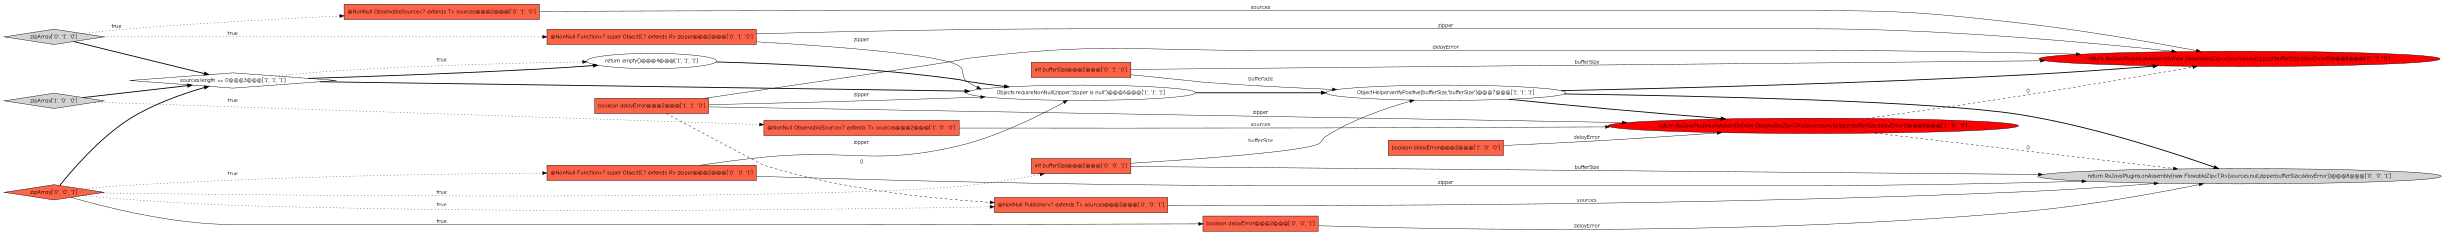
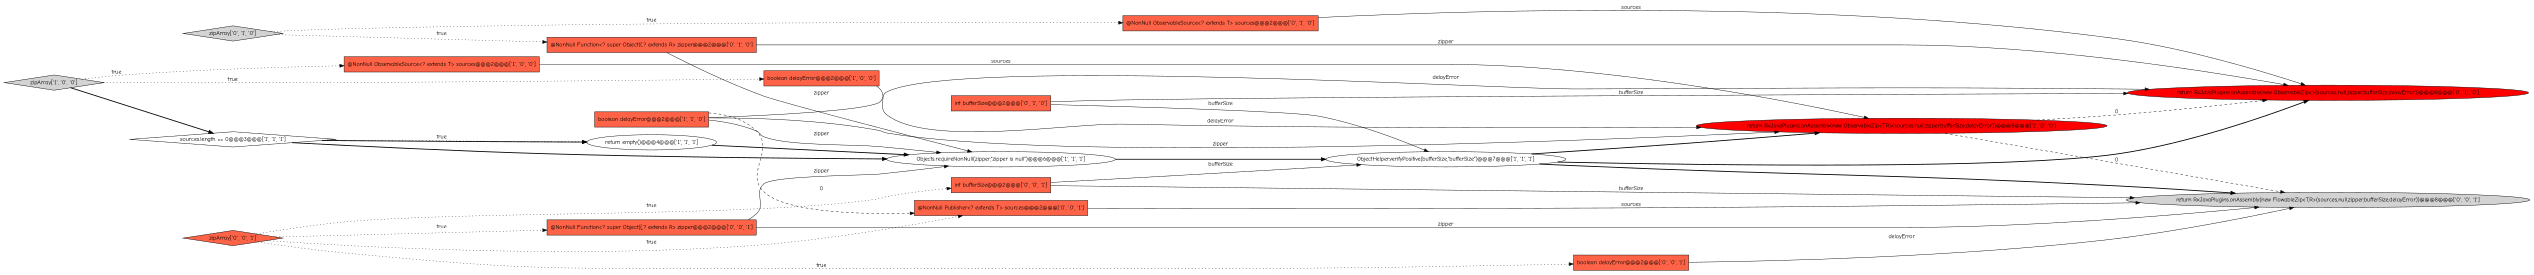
  digraph {
    fontname="Comic Neue"
    rankdir=LR
    node [fillcolor=tomato fontname="Comic Neue" shape=box style=filled]
    edge [fontname="Comic Neue" style=solid]
    n1 [label="int bufferSize@@@2@@@['0', '1', '0']"]
    n2 [fillcolor=white label="ObjectHelper.verifyPositive(bufferSize,\"bufferSize\")@@@7@@@['1', '1', '1']" shape=ellipse]
    n3 [fillcolor=red label="return RxJavaPlugins.onAssembly(new ObservableZip<>(sources,null,zipper,bufferSize,delayError))@@@8@@@['0', '1', '0']" shape=ellipse]
    n4 [fillcolor=lightgray label="return RxJavaPlugins.onAssembly(new FlowableZip<T,R>(sources,null,zipper,bufferSize,delayError))@@@8@@@['0', '0', '1']" shape=ellipse]
    n5 [fillcolor=red label="return RxJavaPlugins.onAssembly(new ObservableZip<T,R>(sources,null,zipper,bufferSize,delayError))@@@8@@@['1', '0', '0']" shape=ellipse]
    n6 [fillcolor=lightgray label="zipArray['0', '1', '0']" shape=diamond]
    n7 [label="@NonNull ObservableSource<? extends T> sources@@@2@@@['0', '1', '0']"]
    n8 [fillcolor=white label="sources.length == 0@@@3@@@['1', '1', '1']" shape=diamond]
    n9 [label="@NonNull Function<? super Object((,? extends R> zipper@@@2@@@['0', '1', '0']"]
    n10 [fillcolor=white label="Objects.requireNonNull(zipper,\"zipper is null\")@@@6@@@['1', '1', '1']" shape=ellipse]
    n11 [fillcolor=white label="return empty()@@@4@@@['1', '1', '1']" shape=ellipse]
    n12 [label="boolean delayError@@@2@@@['1', '1', '0']"]
    n13 [label="@NonNull Publisher<? extends T> sources@@@2@@@['0', '0', '1']"]
    n14 [label="boolean delayError@@@2@@@['0', '0', '1']"]
    n15 [label="int bufferSize@@@2@@@['0', '0', '1']"]
    n16 [fillcolor=lightgray label="zipArray['1', '0', '0']" shape=diamond]
    n17 [label="@NonNull ObservableSource<? extends T> sources@@@2@@@['1', '0', '0']"]
    n18 [label="boolean delayError@@@2@@@['1', '0', '0']"]
    n19 [label="zipArray['0', '0', '1']" shape=diamond]
    n20 [label="@NonNull Function<? super Object((,? extends R> zipper@@@2@@@['0', '0', '1']"]
    n1 -> n2 [label=bufferSize]
    n1 -> n3 [label=bufferSize]
    n2 -> n3 [style=bold]
    n2 -> n4 [style=bold]
    n2 -> n5 [style=bold]
    n5 -> n3 [label=0 style=dashed]
    n5 -> n4 [label=0 style=dashed]
    n6 -> n7 [label=true style=dotted]
-   n6 -> n8 [style=bold]
    n6 -> n9 [label=true style=dotted]
    n7 -> n3 [label=sources]
    n8 -> n10 [style=bold]
    n8 -> n11 [style=bold]
    n8 -> n11 [label=true style=dotted]
    n9 -> n3 [label=zipper]
    n9 -> n10 [label=zipper]
    n10 -> n2 [style=bold]
    n11 -> n10 [style=bold]
    n12 -> n3 [label=delayError]
    n12 -> n5 [label=zipper]
    n12 -> n10 [label=zipper]
    n12 -> n13 [label=0 style=dashed]
    n13 -> n4 [label=sources]
    n14 -> n4 [label=delayError]
    n15 -> n2 [label=bufferSize]
    n15 -> n4 [label=bufferSize]
    n16 -> n8 [style=bold]
    n16 -> n17 [label=true style=dotted]
+   n16 -> n18 [label=true style=dotted]
    n17 -> n5 [label=sources]
    n18 -> n5 [label=delayError]
-   n19 -> n8 [style=bold]
    n19 -> n13 [label=true style=dotted]
-   n19 -> n14 [label=true]
+   n19 -> n14 [label=true style=dotted]
    n19 -> n15 [label=true style=dotted]
    n19 -> n20 [label=true style=dotted]
    n20 -> n4 [label=zipper]
    n20 -> n10 [label=zipper]
  }
